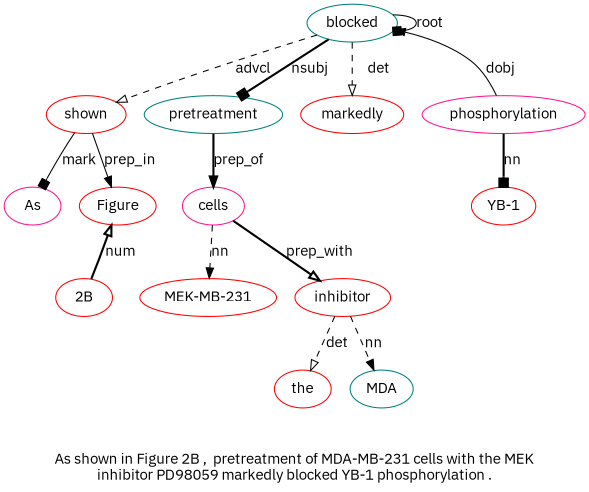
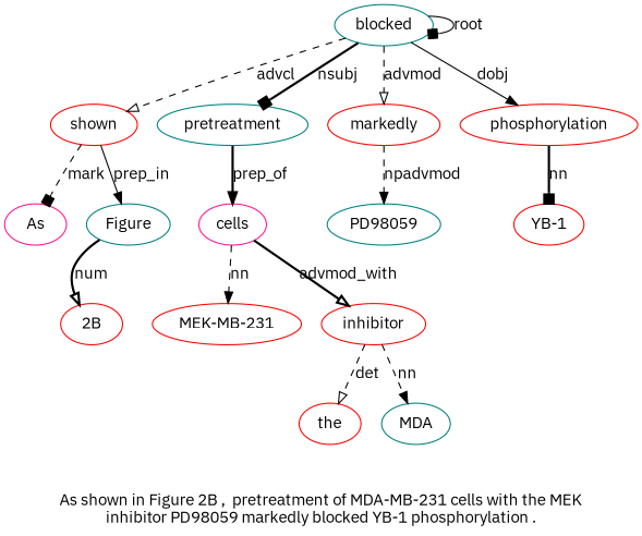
  digraph {
    fontname="IBM Plex Sans"
    label="As shown in Figure 2B ,  pretreatment of MDA-MB-231 cells with the MEK\ninhibitor PD98059 markedly blocked YB-1 phosphorylation ."
    node [color=red fillcolor=white fontname="IBM Plex Sans" style=filled]
    edge [arrowhead=normal fontname="IBM Plex Sans" style=dashed]
    n1 [label=shown]
    n2 [color=deeppink label=As]
-   n3 [label=Figure]
+   n3 [color=teal label=Figure]
    n4 [label="2B"]
    n5 [color=teal label=blocked]
    n6 [color=teal label=pretreatment]
    n7 [label=markedly]
-   n8 [color=deeppink label=phosphorylation]
+   n8 [label=phosphorylation]
    n9 [color=deeppink label=cells]
+   n10 [color=teal label=PD98059]
    n11 [label="YB-1"]
    n12 [label="MEK-MB-231"]
    n13 [label=inhibitor]
    n14 [label=the]
    n15 [color=teal label=MDA]
-   n1 -> n2 [arrowhead=box label=mark style=solid]
+   n1 -> n2 [arrowhead=box label=mark]
    n1 -> n3 [label=prep_in style=solid]
-   n4 -> n3 [arrowhead=onormal label=num style=bold]
+   n3 -> n4 [arrowhead=onormal label=num style=bold]
    n5 -> n1 [arrowhead=onormal label=advcl]
    n5 -> n5 [arrowhead=box label=root style=solid]
    n5 -> n6 [arrowhead=box label=nsubj style=bold]
-   n5 -> n7 [arrowhead=onormal label=det]
-   n8 -> n5 [label=dobj style=solid]
+   n5 -> n7 [arrowhead=onormal label=advmod]
+   n5 -> n8 [label=dobj style=solid]
    n6 -> n9 [label=prep_of style=bold]
+   n7 -> n10 [label=npadvmod]
    n8 -> n11 [arrowhead=box label=nn style=bold]
    n9 -> n12 [label=nn]
-   n9 -> n13 [arrowhead=onormal label=prep_with style=bold]
+   n9 -> n13 [arrowhead=onormal label=advmod_with style=bold]
    n13 -> n14 [arrowhead=onormal label=det]
    n13 -> n15 [label=nn]
  }
